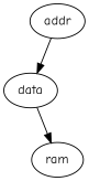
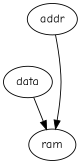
  strict digraph {
    fontname="Comic Neue"
    node [fontname="Comic Neue"]
    edge [fontname="Comic Neue" weight=9.0]
    data
    ram
    addr
    data -> ram
-   addr -> data
+   addr -> ram
  }
